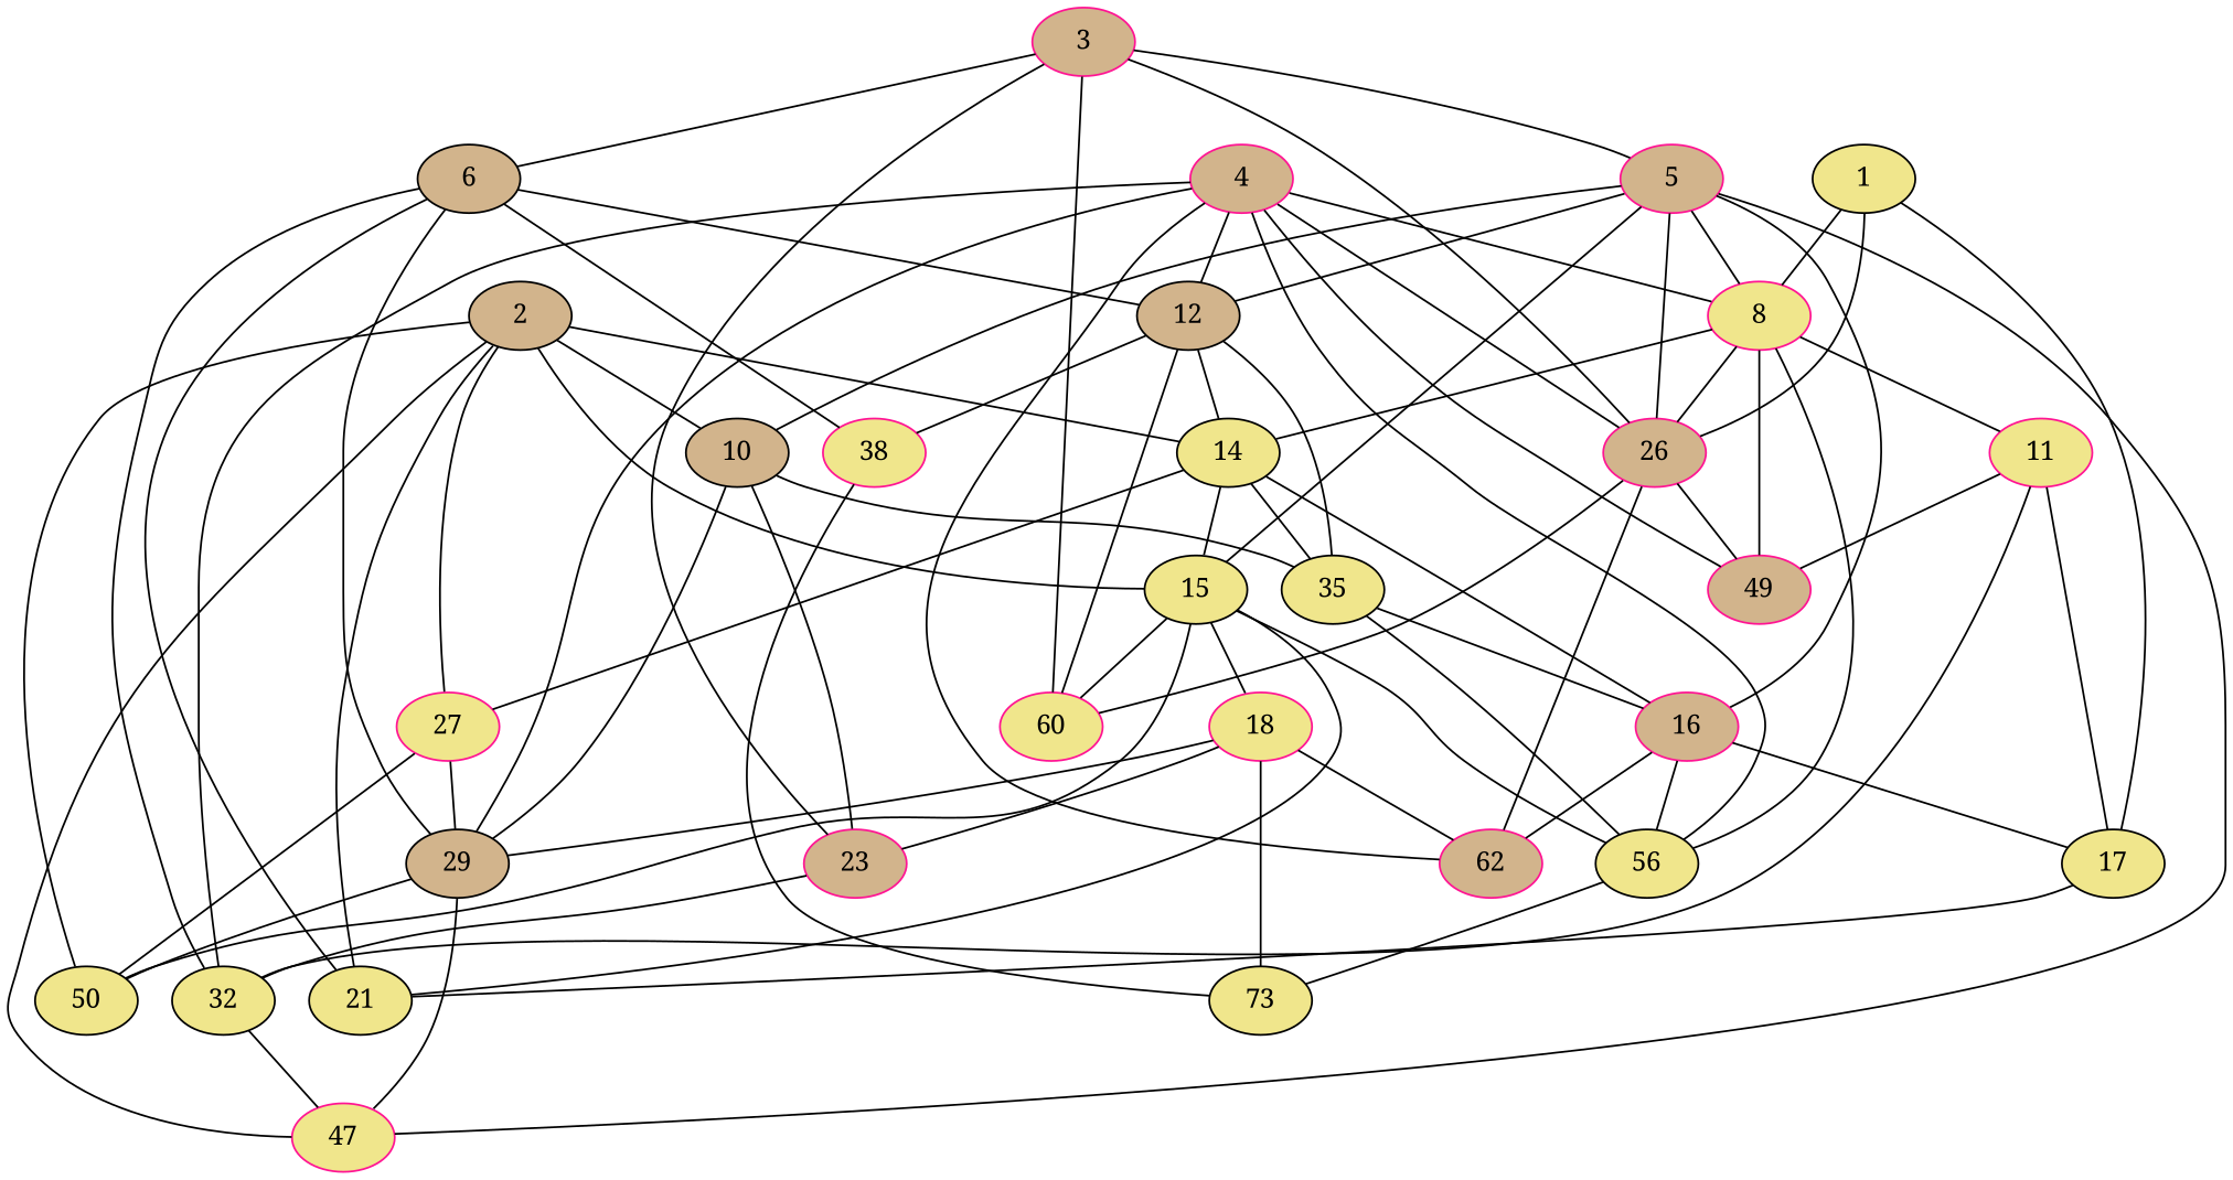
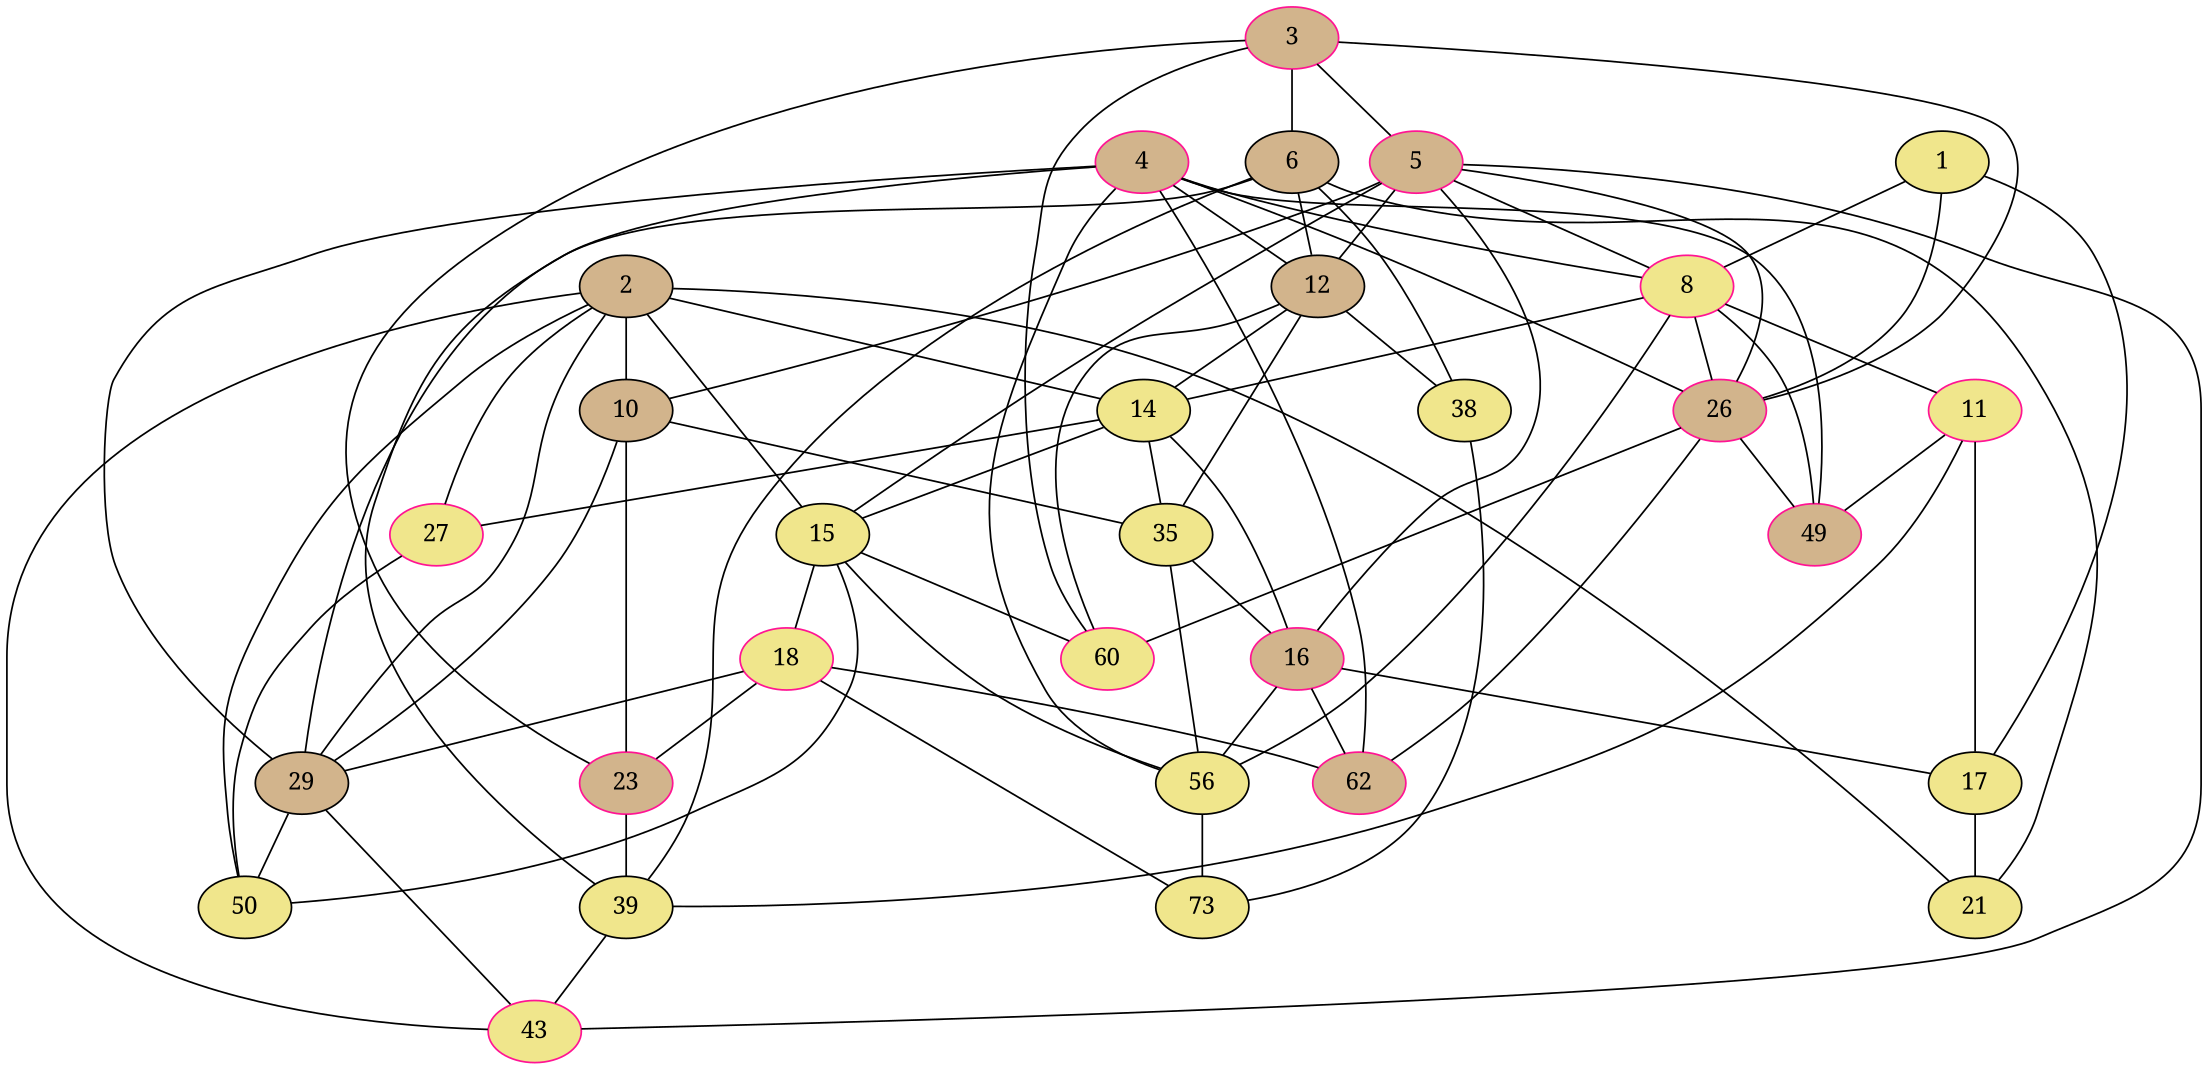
  graph {
    fontname="Noto Serif"
    node [color=black fillcolor=khaki fontname="Noto Serif" style=filled]
    edge [fontname="Noto Serif"]
    8 [color=deeppink super="+34"]
    26 [color=deeppink fillcolor=tan super="+51+31"]
    14 [super="+28"]
    49 [color=deeppink fillcolor=tan]
    56 [super="+59"]
    11 [color=deeppink]
    1
    17
    21 [super="+37"]
    60 [color=deeppink]
    62 [color=deeppink fillcolor=tan]
    2 [fillcolor=tan super="+24"]
    10 [fillcolor=tan super="+19"]
    15 [super="+36+48"]
    27 [color=deeppink]
-   47 [color=deeppink]
+   47 [color=deeppink label=43]
    50
    23 [color=deeppink fillcolor=tan]
    29 [fillcolor=tan super="+55+45+30"]
    35 [super="+40"]
    16 [color=deeppink fillcolor=tan super="+58"]
    18 [color=deeppink super="+52"]
    3 [color=deeppink fillcolor=tan super="+42"]
    5 [color=deeppink fillcolor=tan super="+64+9+39"]
    6 [fillcolor=tan super="+7"]
    12 [fillcolor=tan super="+22+25"]
-   32 [super="+33"]
-   38 [color=deeppink]
+   32 [super="+33" label=39]
+   38
    4 [color=deeppink fillcolor=tan super="+44"]
    n30 [label=73]
    8 -- 26
    8 -- 14
    8 -- 49
    8 -- 56
    8 -- 11
    26 -- 49
    26 -- 60
    26 -- 62
    14 -- 15
    14 -- 27
    14 -- 35
    14 -- 16
    56 -- n30
    11 -- 49
    11 -- 17
    11 -- 32
    1 -- 8
    1 -- 26
    1 -- 17
    17 -- 21
    2 -- 14 [weight=2]
    2 -- 21
    2 -- 10
    2 -- 15
    2 -- 27
    2 -- 47
    2 -- 50
    10 -- 23
    10 -- 29
    10 -- 35
    15 -- 56
-   15 -- 21
    15 -- 60
    15 -- 50
    15 -- 18
    27 -- 50
-   27 -- 29
+   2 -- 29
    23 -- 32
    29 -- 47
    29 -- 50
    35 -- 56
    35 -- 16
    16 -- 56
    16 -- 17
    16 -- 62
    18 -- 62
    18 -- 23
    18 -- 29
    18 -- n30
    3 -- 26
    3 -- 60
    3 -- 23
    3 -- 5
    3 -- 6
    5 -- 8
    5 -- 26
    5 -- 10
    5 -- 15
    5 -- 47
    5 -- 16
    5 -- 12 [weight=2]
    6 -- 21
    6 -- 29 [weight=2]
    6 -- 12
    6 -- 32
    6 -- 38 [weight=2]
    12 -- 14
    12 -- 60
    12 -- 35 [weight=3]
    12 -- 38
    32 -- 47
    38 -- n30
    4 -- 8
    4 -- 26
    4 -- 49
    4 -- 56
    4 -- 62
    4 -- 29
    4 -- 12
    4 -- 32
  }
